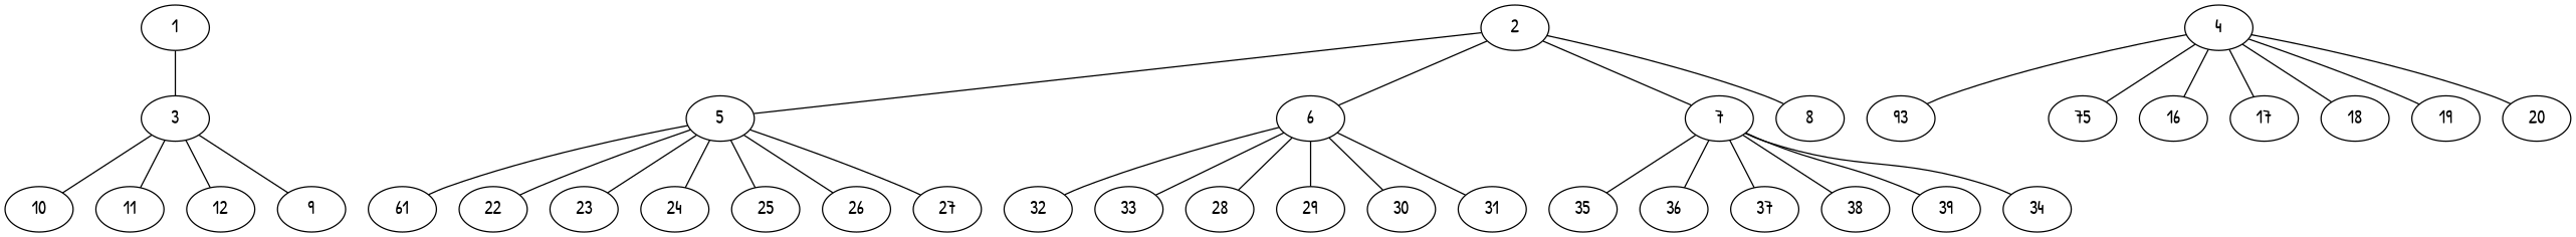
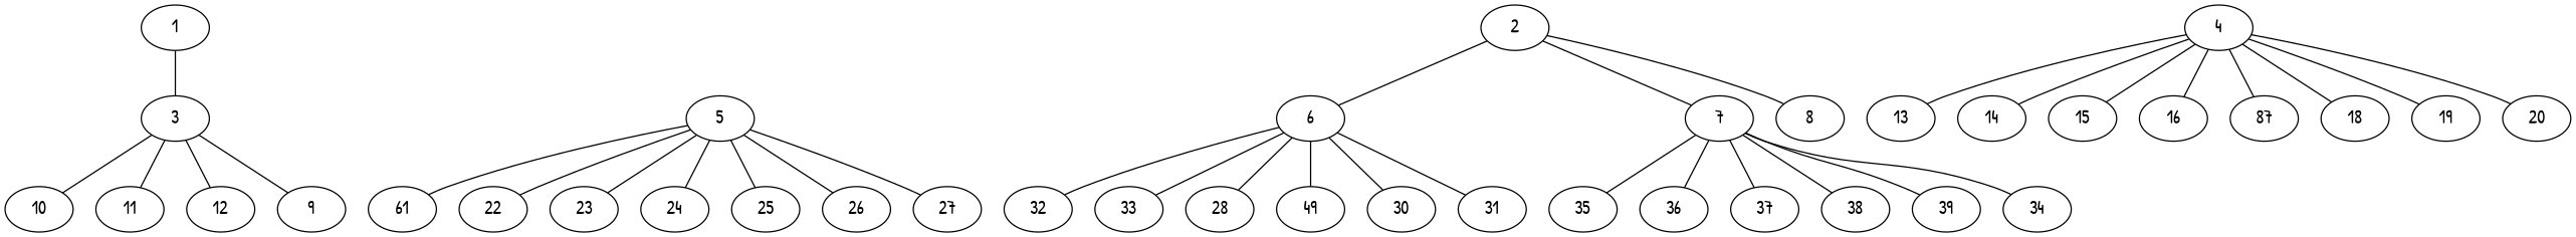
  graph {
    fontname="Patrick Hand"
    node [fontname="Patrick Hand"]
    edge [fontname="Patrick Hand"]
    1
    3
    2
    5
    6
    7
    8
    10
    11
    12
    9
    4
-   13 [label=93]
-   15 [label=75]
+   13
+   14
+   15
    16
-   17
+   17 [label=87]
    18
    19
    20
    n21 [label=61]
    22
    23
    24
    25
    26
    27
    32
    33
    28
-   29
+   29 [label=49]
    30
    31
    35
    36
    37
    38
    39
    34
    1 -- 3
    3 -- 10
    3 -- 11
    3 -- 12
    3 -- 9
-   2 -- 5
    2 -- 6
    2 -- 7
    2 -- 8
    5 -- n21
    5 -- 22
    5 -- 23
    5 -- 24
    5 -- 25
    5 -- 26
    5 -- 27
    6 -- 32
    6 -- 33
    6 -- 28
    6 -- 29
    6 -- 30
    6 -- 31
    7 -- 35
    7 -- 36
    7 -- 37
    7 -- 38
    7 -- 39
    7 -- 34
    4 -- 13
+   4 -- 14
    4 -- 15
    4 -- 16
    4 -- 17
    4 -- 18
    4 -- 19
    4 -- 20
  }
